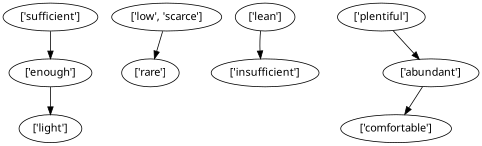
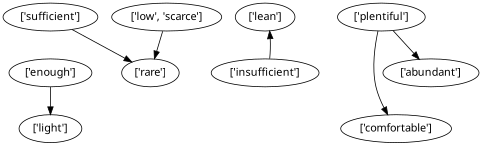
  strict digraph {
    fontname="Noto Sans"
    node [fontname="Noto Sans"]
    edge [fontname="Noto Sans"]
    "['sufficient']"
    "['enough']"
    "['light']"
    "['low', 'scarce']"
    "['rare']"
    "['lean']"
    "['insufficient']"
    "['plentiful']"
    "['comfortable']"
    "['abundant']"
-   "['sufficient']" -> "['enough']"
+   "['sufficient']" -> "['rare']"
    "['enough']" -> "['light']"
    "['low', 'scarce']" -> "['rare']"
-   "['lean']" -> "['insufficient']"
-   "['abundant']" -> "['comfortable']"
+   "['insufficient']" -> "['lean']"
+   "['plentiful']" -> "['comfortable']"
    "['plentiful']" -> "['abundant']"
  }
